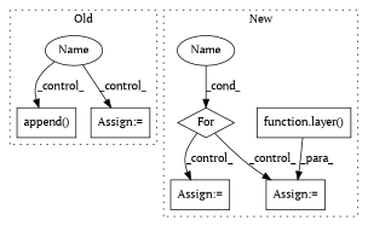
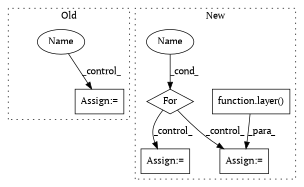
  digraph {
    fontname="PT Serif"
    node [a=68 fontname="PT Serif" l=18 shape=box]
    edge [fontname="PT Serif"]
-   n1 [a=75 l="13,1" label="append()" s="3413,3432"]
    n2 [a=87 l=2 label=Name s=3283 shape=ellipse]
    n3 [label="Assign:=" s=3314]
    n4 [a=75 l="6,1" label="function.layer()" s="10382,10396"]
    n5 [label="Assign:=" s=10364]
    n6 [a=87 l=5 label=Name s=10315 shape=ellipse]
    n7 [a=107 l="4,14" label=For s="10311,10341" shape=diamond]
    n8 [l=3 label="Assign:=" s=10418]
    subgraph cluster_1 {
      label=Old
      style=dotted
-     n1
      n2
      n3
    }
    subgraph cluster_2 {
      label=New
      style=dotted
      n4
      n5
      n6
      n7
      n8
    }
-   n2 -> n1 [label=_control_]
    n2 -> n3 [label=_control_]
    n4 -> n5 [label=_para_]
    n6 -> n7 [label=_cond_]
    n7 -> n5 [label=_control_]
    n7 -> n8 [label=_control_]
  }
